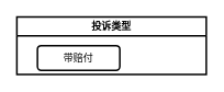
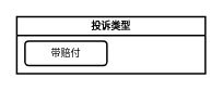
  <mxCell id="0" />
  <mxCell id="1" parent="0" />
  <mxCell id="2" value="投诉类型" style="swimlane;whiteSpace=wrap;html=1;strokeWidth=2;" vertex="1" parent="1"><mxGeometry x="20" y="20" width="230" height="70" as="geometry" /></mxCell>
- <mxCell id="3" value="带赔付" style="rounded=1;whiteSpace=wrap;html=1;strokeWidth=2;" vertex="1" parent="2"><mxGeometry x="25" y="35" width="100" height="30" as="geometry" /></mxCell>
+ <mxCell id="3" value="带赔付" style="rounded=1;whiteSpace=wrap;html=1;strokeWidth=2;" vertex="1" parent="2"><mxGeometry x="10" y="30" width="100" height="30" as="geometry" /></mxCell>
